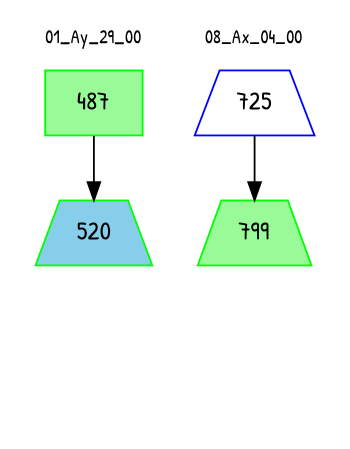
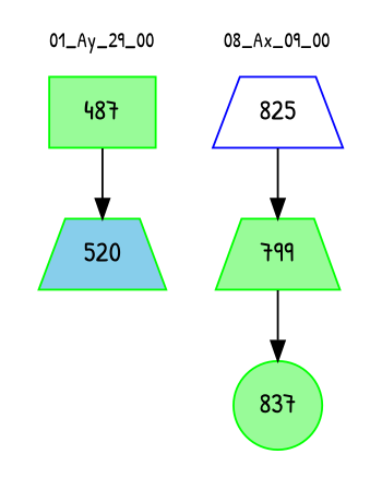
  digraph {
    fontname="Patrick Hand"
    node [color=green fillcolor=palegreen fontname="Patrick Hand" shape=trapezium style=filled]
    edge [arrowhead=normal color=black fontname="Patrick Hand"]
    n1 [label=487 shape=box]
    n2 [fillcolor=skyblue label=520]
-   n3 [color=blue fillcolor=white label=725]
+   n3 [color=blue fillcolor=white label=825]
    n4 [label=799]
+   n5 [label=837 shape=circle]
    subgraph cluster_1 {
      color=white
      fontsize=10
      label="01_Ay_29_00"
      n1
      n2
    }
    subgraph cluster_2 {
      color=white
      fontsize=10
-     label="08_Ax_04_00"
+     label="08_Ax_09_00"
      n3
      n4
+     n5
    }
    n1 -> n2
    n3 -> n4
+   n4 -> n5
  }
